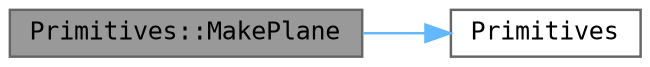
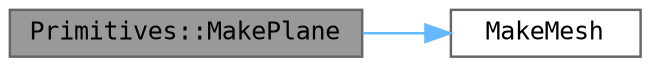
  digraph {
    rankdir=LR
    node [fontname=Terminal fontsize=10 shape=box style=filled]
    n1 [color=gray40 fillcolor=grey60 fontcolor=black height=0.2 label="Primitives::MakePlane" width=0.4]
-   n2 [color=grey40 fillcolor=white height=0.2 label=Primitives width=0.4]
+   n2 [color=grey40 fillcolor=white height=0.2 label=MakeMesh width=0.4]
    n1 -> n2 [color=steelblue1 fontname=Terminal fontsize=10 labelfontname=Helvetica labelfontsize=10 style=solid]
  }
